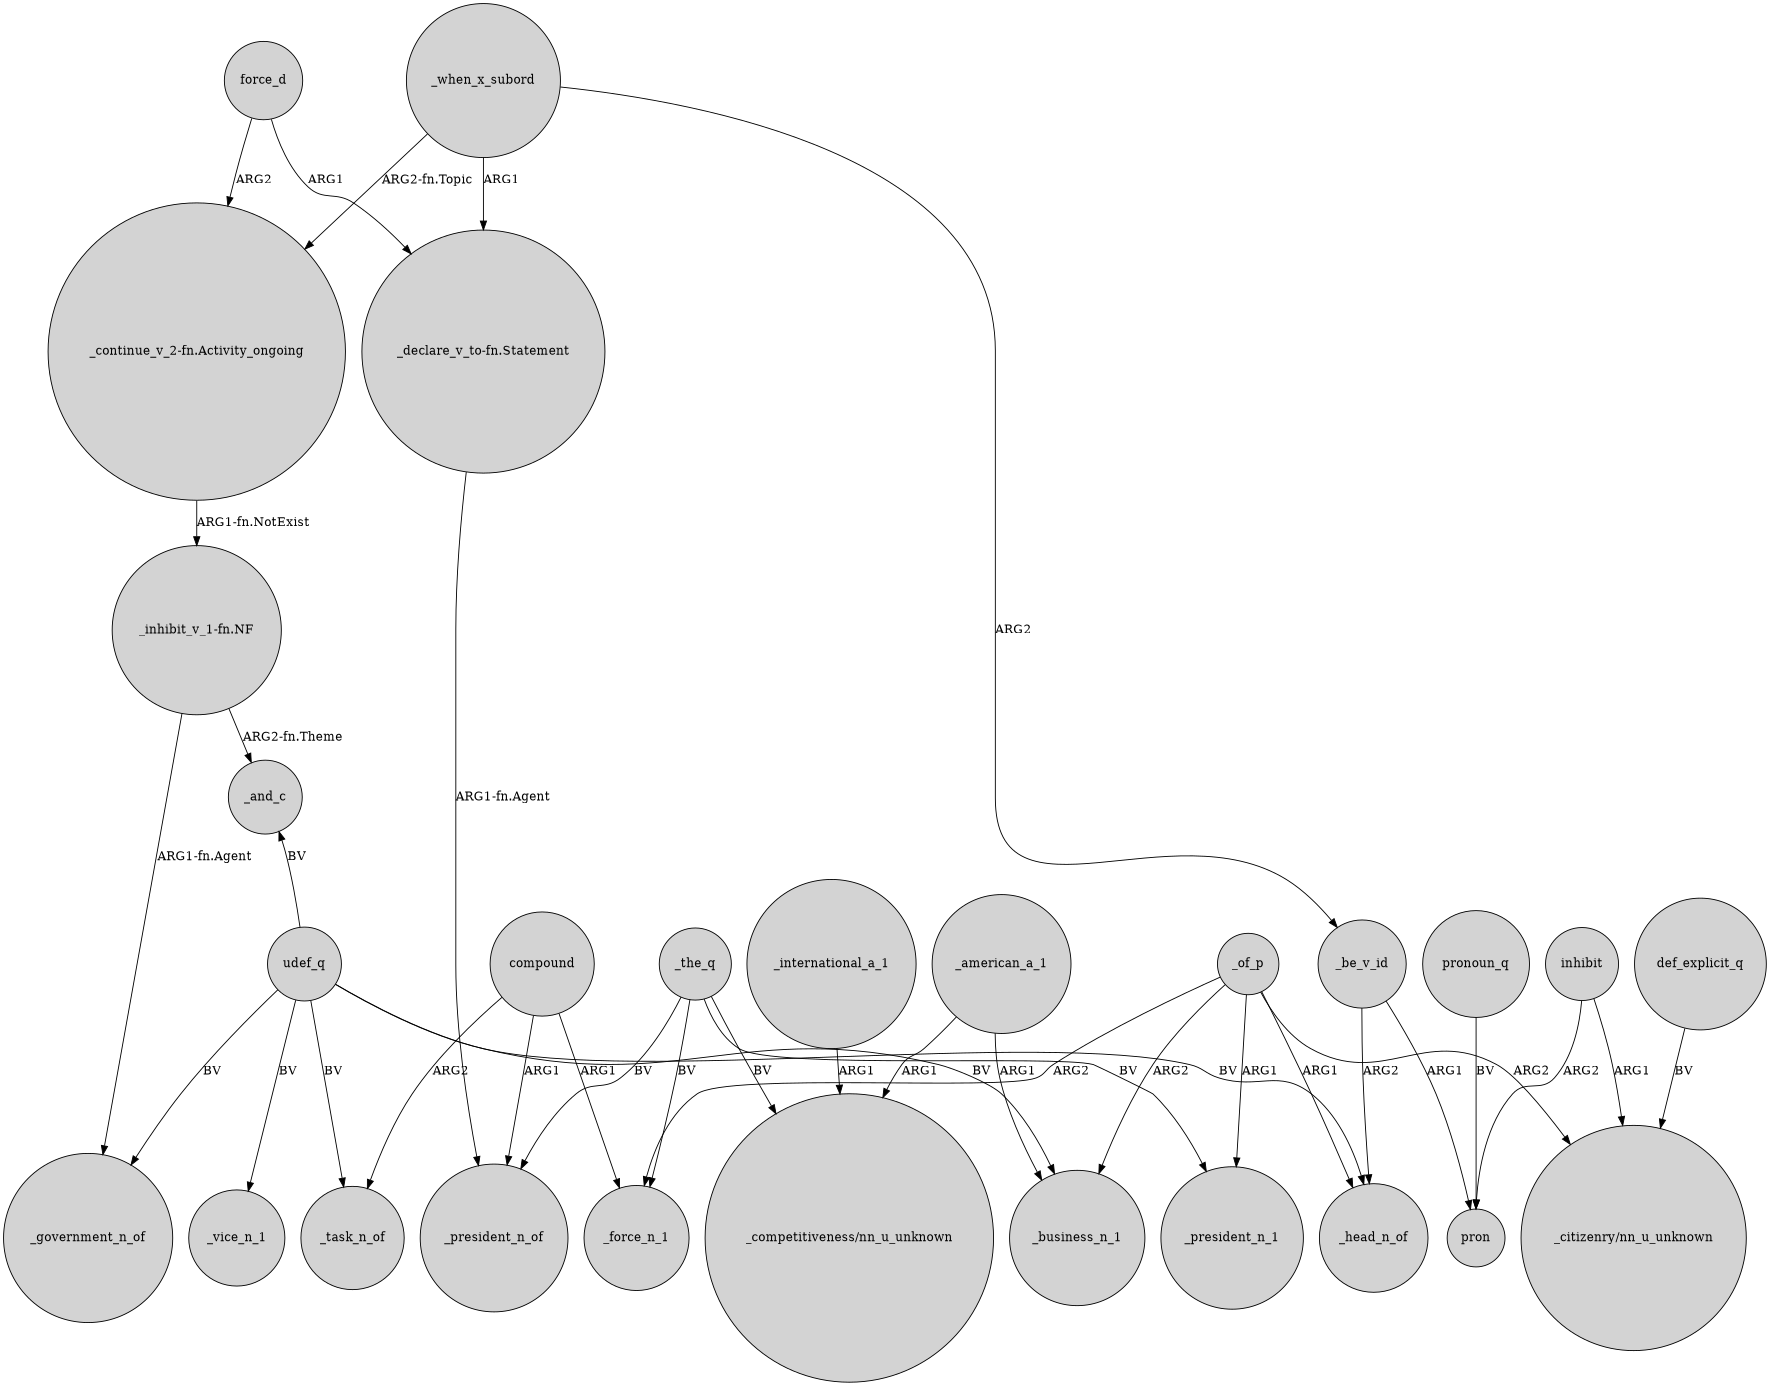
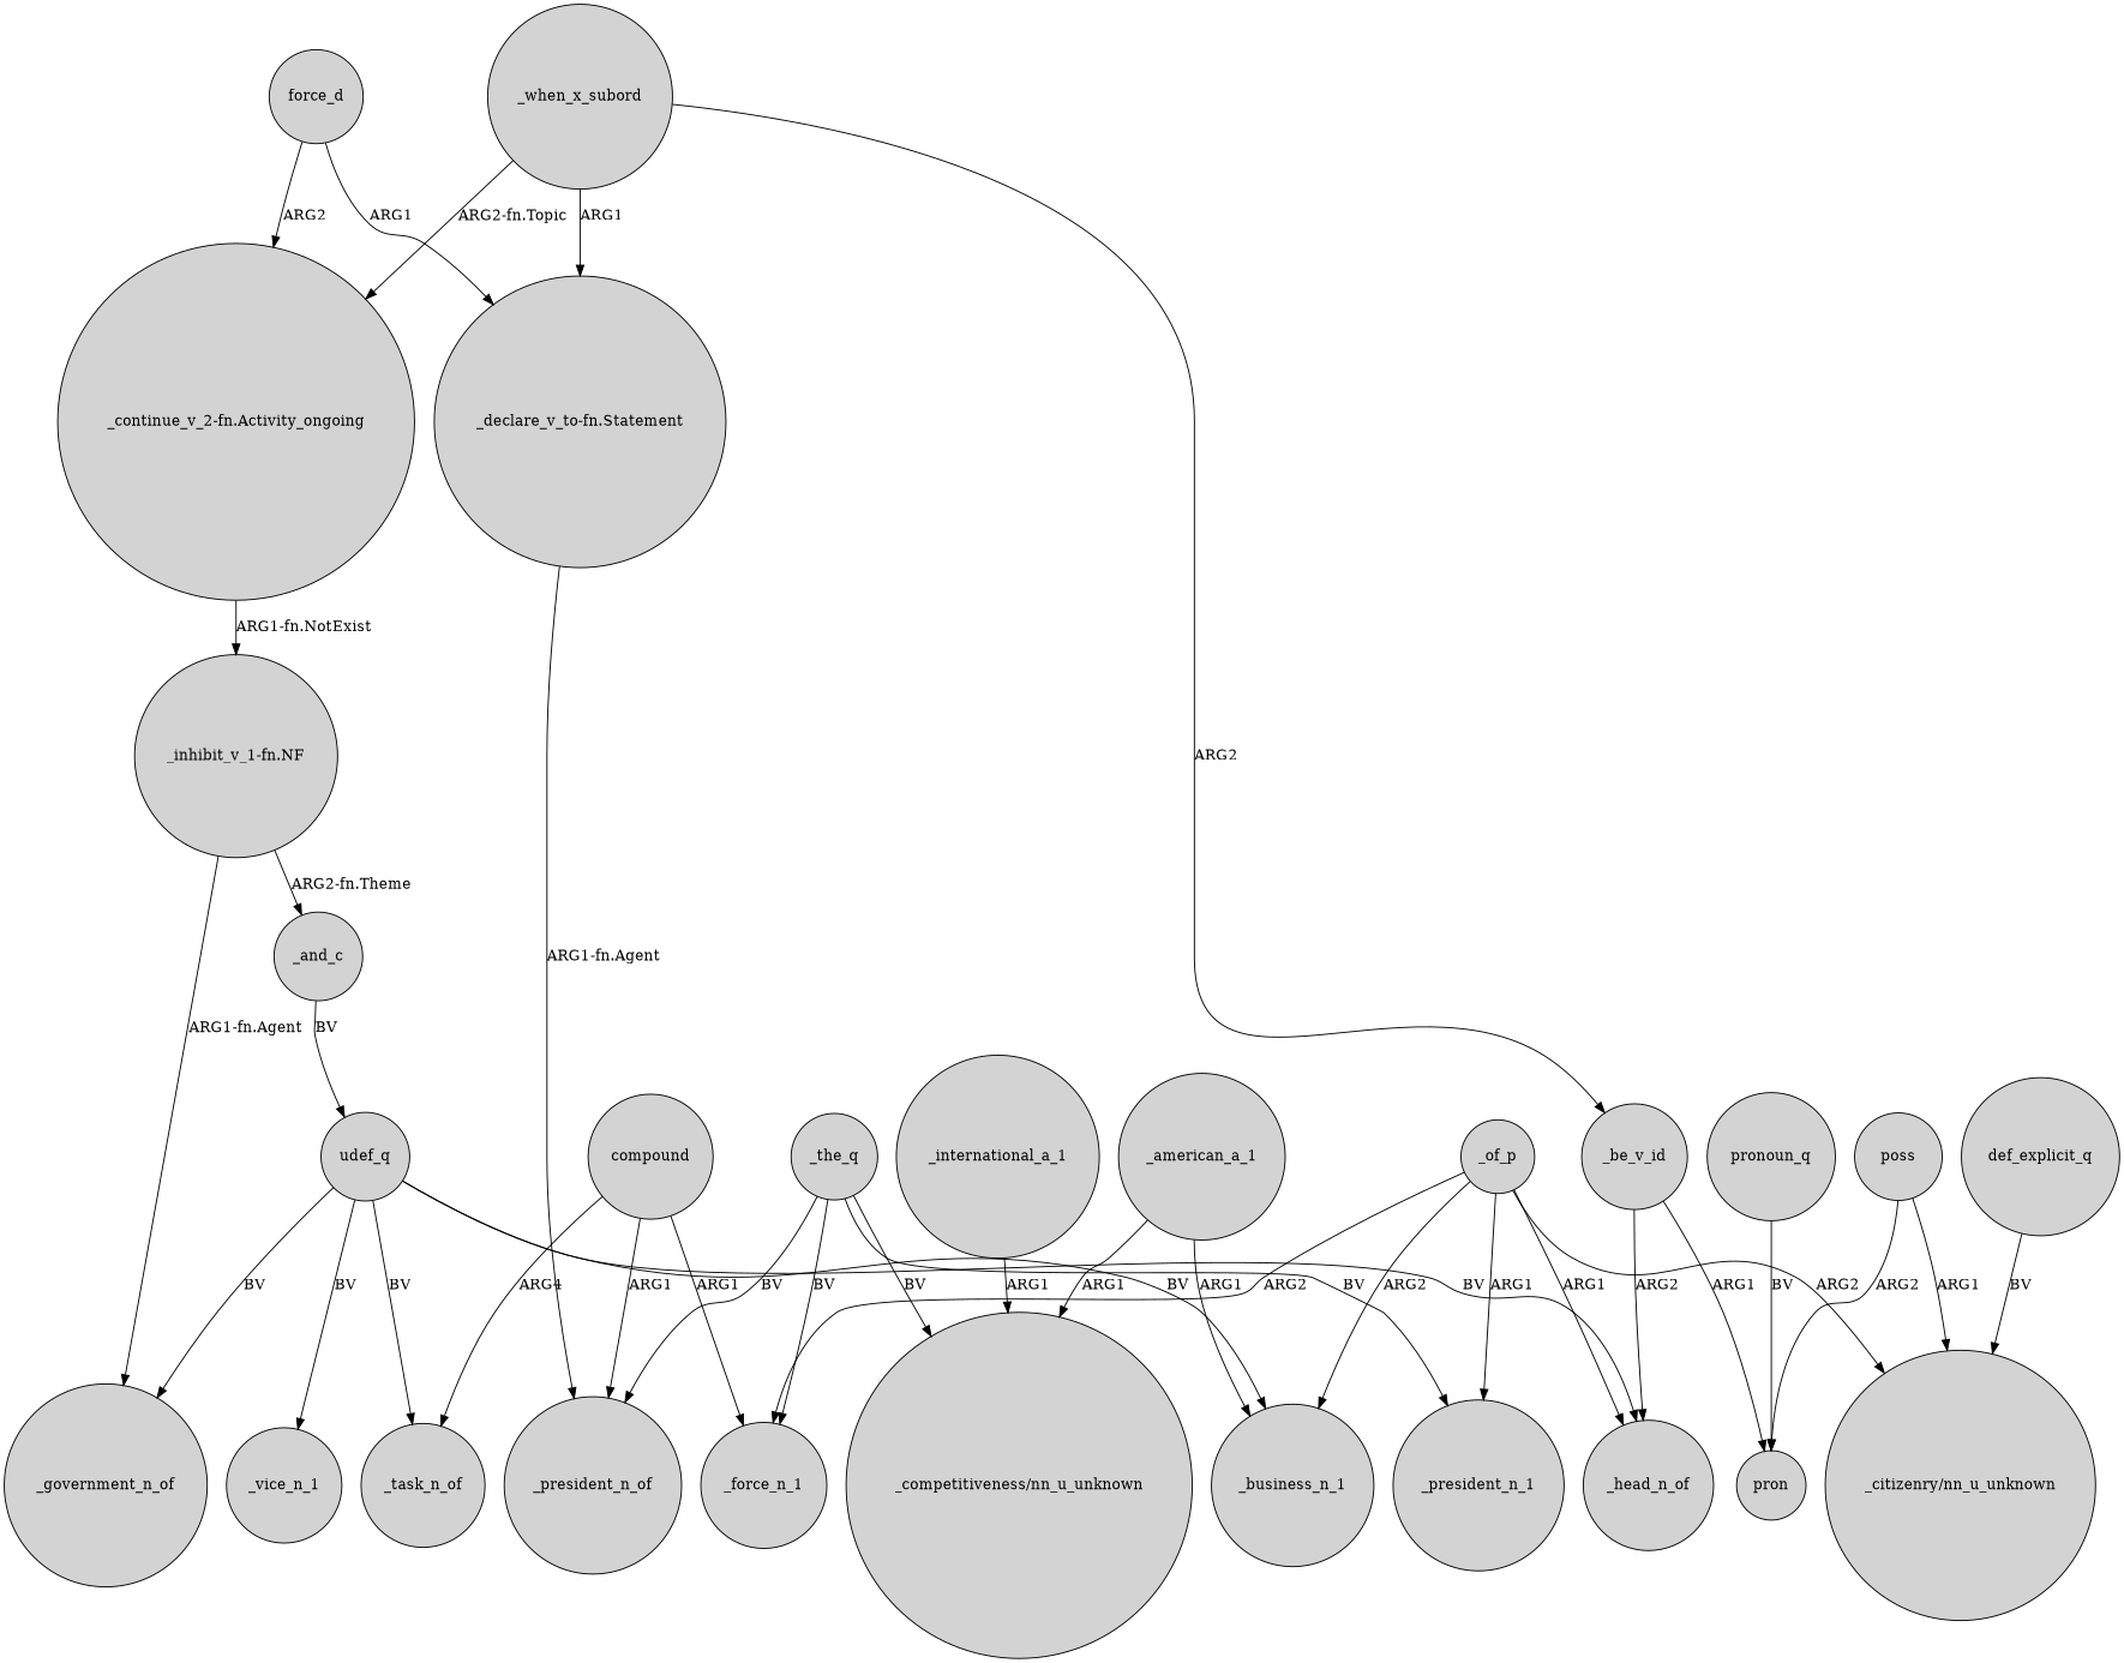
  digraph {
    node [shape=circle style=filled]
    n1 [label=force_d]
    "_continue_v_2-fn.Activity_ongoing"
    "_declare_v_to-fn.Statement"
    "_inhibit_v_1-fn.NF"
    _president_n_of
    _government_n_of
    _and_c
    compound
    _task_n_of
    _force_n_1
    _be_v_id
    _head_n_of
    pron
    _international_a_1
    "_competitiveness/nn_u_unknown"
-   poss [label=inhibit]
+   poss
    "_citizenry/nn_u_unknown"
    udef_q
    _vice_n_1
    _business_n_1
    _of_p
    n22 [label=_president_n_1]
    pronoun_q
    _when_x_subord
    _american_a_1
    _the_q
    def_explicit_q
    n1 -> "_continue_v_2-fn.Activity_ongoing" [label=ARG2]
    n1 -> "_declare_v_to-fn.Statement" [label=ARG1]
    "_continue_v_2-fn.Activity_ongoing" -> "_inhibit_v_1-fn.NF" [label="ARG1-fn.NotExist"]
    "_declare_v_to-fn.Statement" -> _president_n_of [label="ARG1-fn.Agent"]
    "_inhibit_v_1-fn.NF" -> _government_n_of [label="ARG1-fn.Agent"]
    "_inhibit_v_1-fn.NF" -> _and_c [label="ARG2-fn.Theme"]
    compound -> _president_n_of [label=ARG1]
-   compound -> _task_n_of [label=ARG2]
+   compound -> _task_n_of [label=ARG4]
    compound -> _force_n_1 [label=ARG1]
    _be_v_id -> _head_n_of [label=ARG2]
    _be_v_id -> pron [label=ARG1]
    _international_a_1 -> "_competitiveness/nn_u_unknown" [label=ARG1]
    poss -> pron [label=ARG2]
    poss -> "_citizenry/nn_u_unknown" [label=ARG1]
    udef_q -> _government_n_of [label=BV]
-   udef_q -> _and_c [label=BV]
+   _and_c -> udef_q [label=BV]
    udef_q -> _task_n_of [label=BV]
    udef_q -> _head_n_of [label=BV]
    udef_q -> _vice_n_1 [label=BV]
    udef_q -> _business_n_1 [label=BV]
    _of_p -> _force_n_1 [label=ARG2]
    _of_p -> _head_n_of [label=ARG1]
    _of_p -> "_citizenry/nn_u_unknown" [label=ARG2]
    _of_p -> _business_n_1 [label=ARG2]
    _of_p -> n22 [label=ARG1]
    pronoun_q -> pron [label=BV]
    _when_x_subord -> "_continue_v_2-fn.Activity_ongoing" [label="ARG2-fn.Topic"]
    _when_x_subord -> "_declare_v_to-fn.Statement" [label=ARG1]
    _when_x_subord -> _be_v_id [label=ARG2]
    _american_a_1 -> "_competitiveness/nn_u_unknown" [label=ARG1]
    _american_a_1 -> _business_n_1 [label=ARG1]
    _the_q -> _president_n_of [label=BV]
    _the_q -> _force_n_1 [label=BV]
    _the_q -> "_competitiveness/nn_u_unknown" [label=BV]
    _the_q -> n22 [label=BV]
    def_explicit_q -> "_citizenry/nn_u_unknown" [label=BV]
  }
